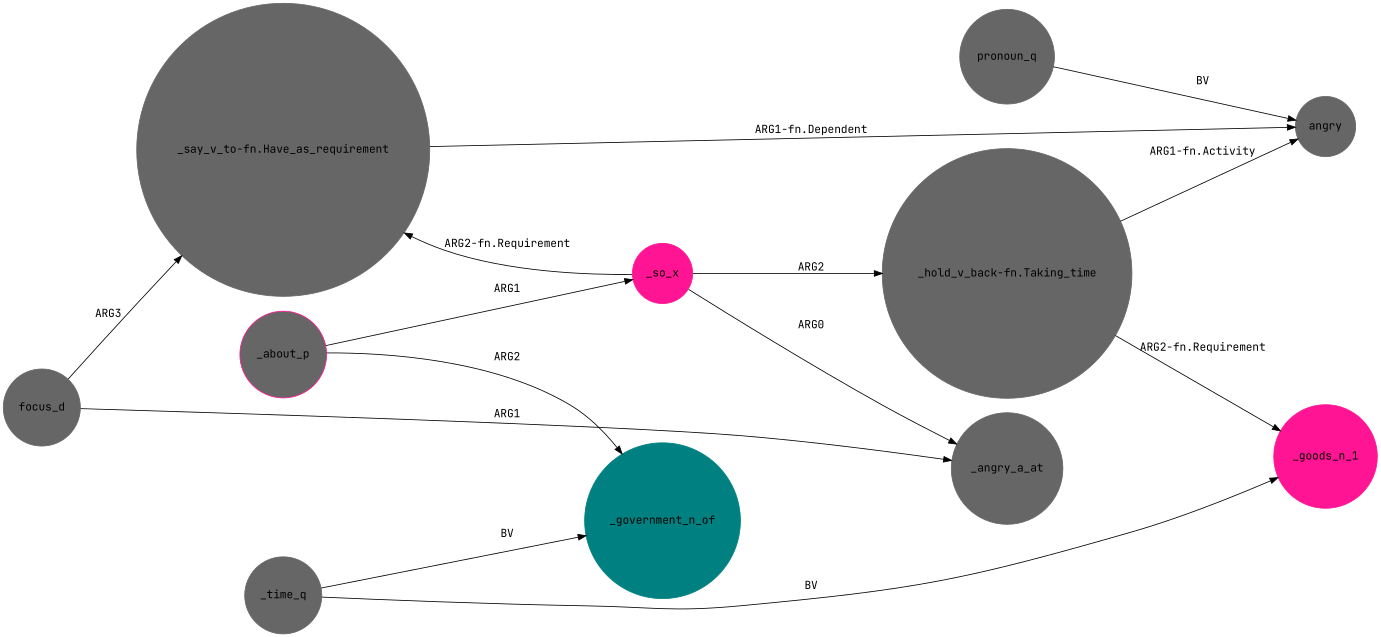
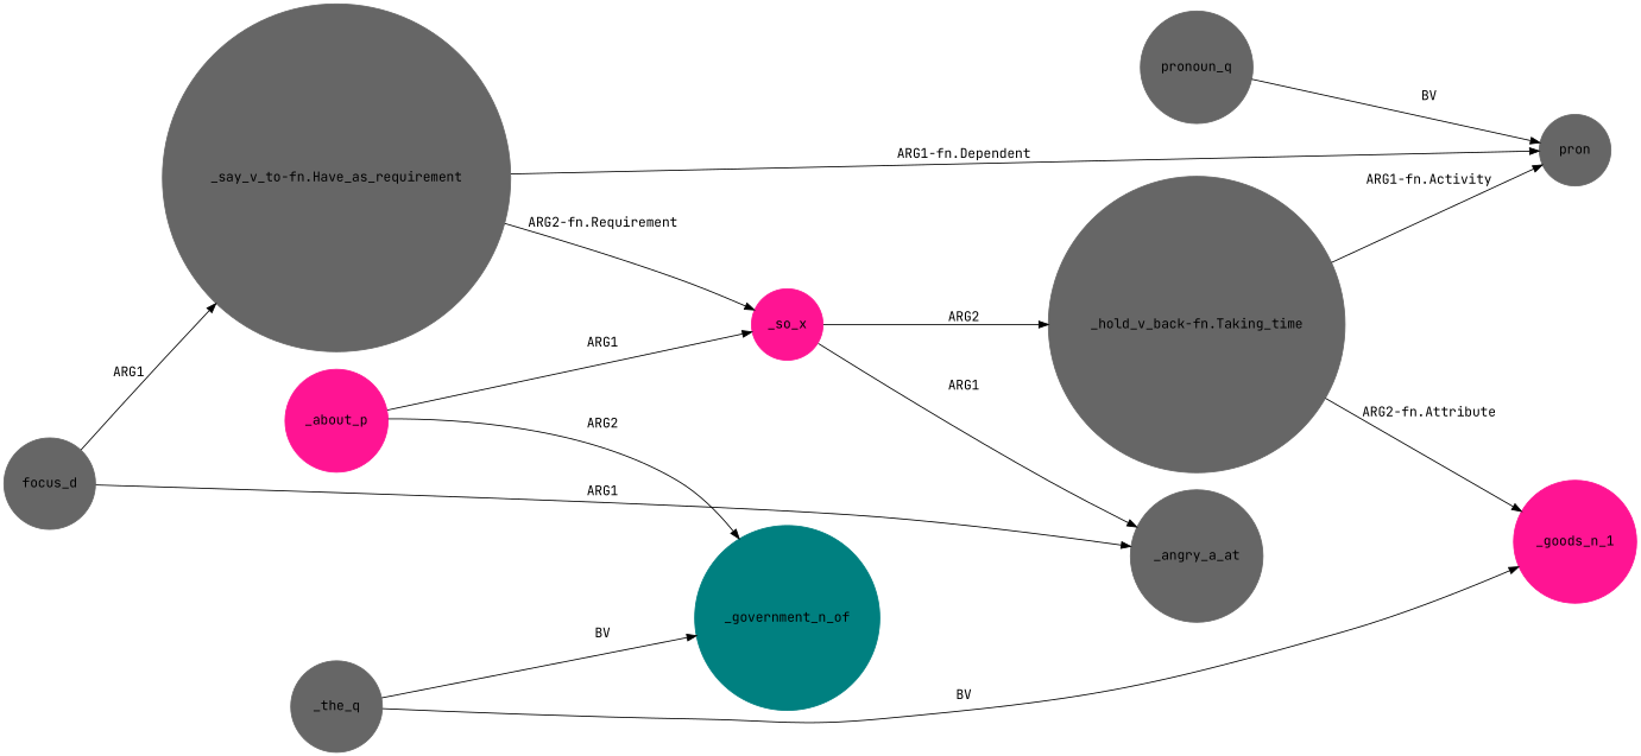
  digraph {
    fontname="JetBrains Mono"
    rankdir=LR
    node [color=gray40 fontname="JetBrains Mono" shape=circle style=filled]
    edge [fontname="JetBrains Mono"]
    "_hold_v_back-fn.Taking_time"
-   pron [label=angry]
+   pron
    _goods_n_1 [color=deeppink]
-   _about_p [color=deeppink fillcolor=gray40]
+   _about_p [color=deeppink]
    _government_n_of [color=teal]
    _so_x [color=deeppink]
    _angry_a_at
    "_say_v_to-fn.Have_as_requirement"
    focus_d
    pronoun_q
-   _the_q [label=_time_q]
+   _the_q
    "_hold_v_back-fn.Taking_time" -> pron [label="ARG1-fn.Activity"]
-   "_hold_v_back-fn.Taking_time" -> _goods_n_1 [label="ARG2-fn.Requirement"]
+   "_hold_v_back-fn.Taking_time" -> _goods_n_1 [label="ARG2-fn.Attribute"]
    _about_p -> _government_n_of [label=ARG2]
    _about_p -> _so_x [label=ARG1]
    _so_x -> "_hold_v_back-fn.Taking_time" [label=ARG2]
-   _so_x -> _angry_a_at [label=ARG0]
+   _so_x -> _angry_a_at [label=ARG1]
    "_say_v_to-fn.Have_as_requirement" -> pron [label="ARG1-fn.Dependent"]
-   _so_x -> "_say_v_to-fn.Have_as_requirement" [label="ARG2-fn.Requirement"]
+   "_say_v_to-fn.Have_as_requirement" -> _so_x [label="ARG2-fn.Requirement"]
    focus_d -> _angry_a_at [label=ARG1]
-   focus_d -> "_say_v_to-fn.Have_as_requirement" [label=ARG3]
+   focus_d -> "_say_v_to-fn.Have_as_requirement" [label=ARG1]
    pronoun_q -> pron [label=BV]
    _the_q -> _goods_n_1 [label=BV]
    _the_q -> _government_n_of [label=BV]
  }
